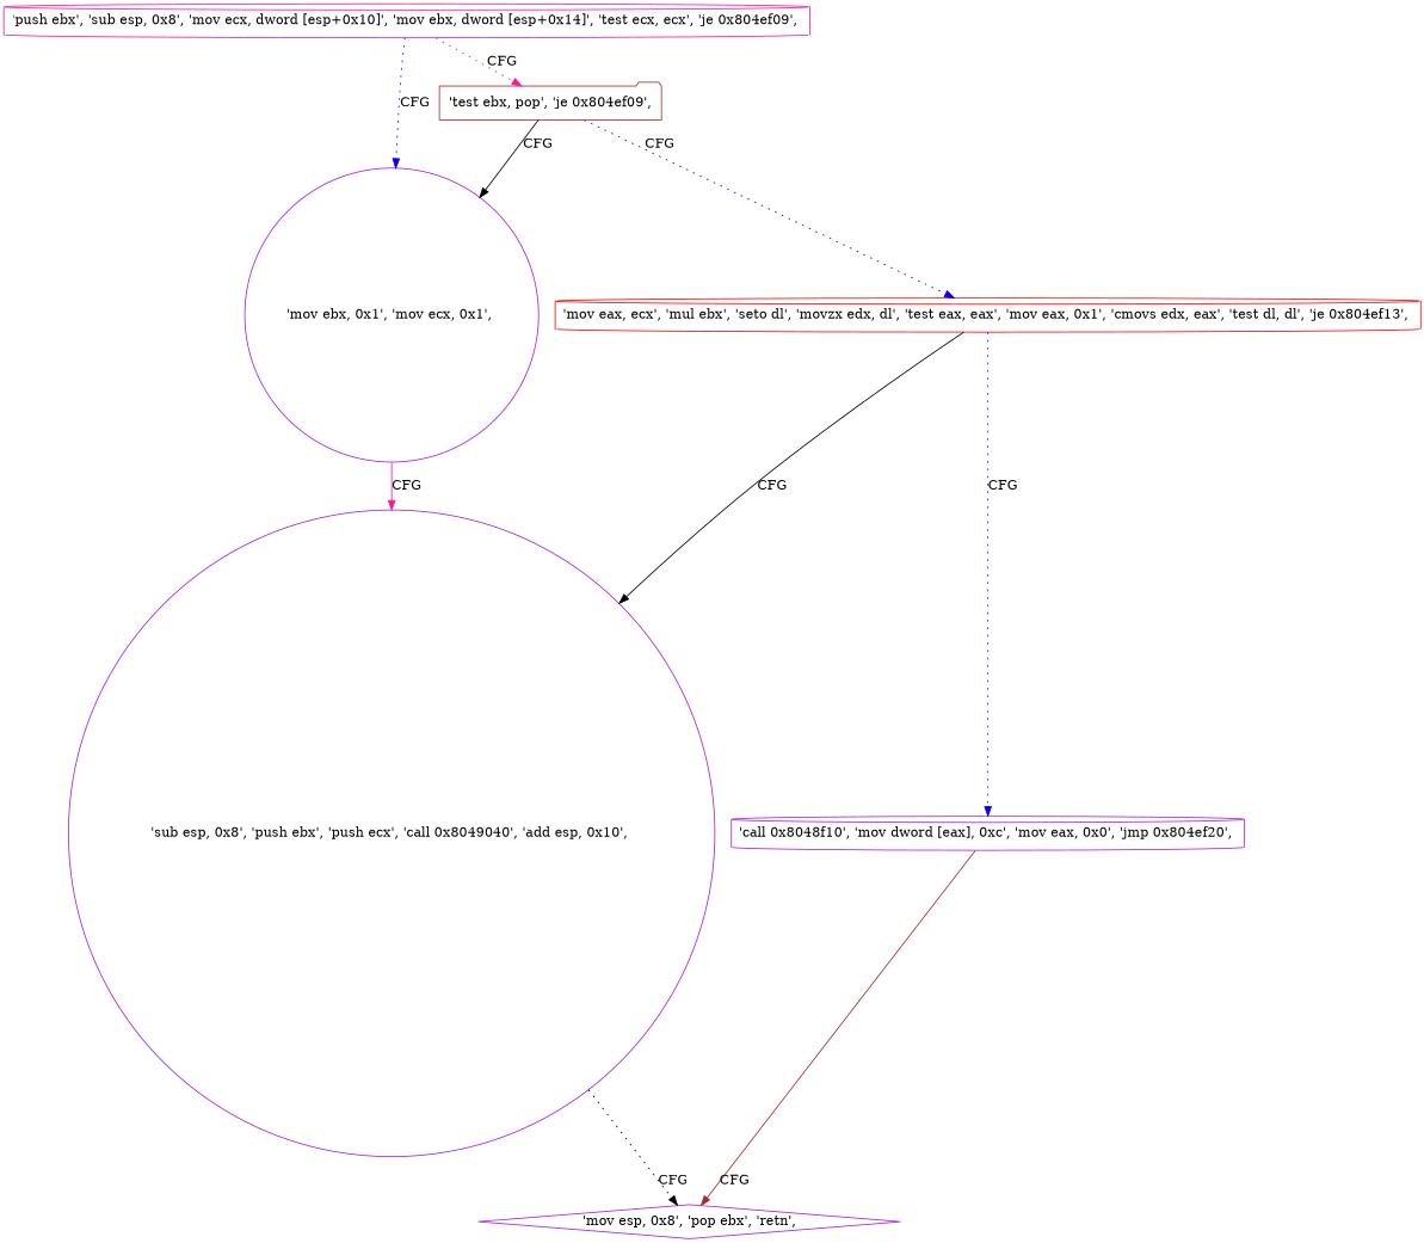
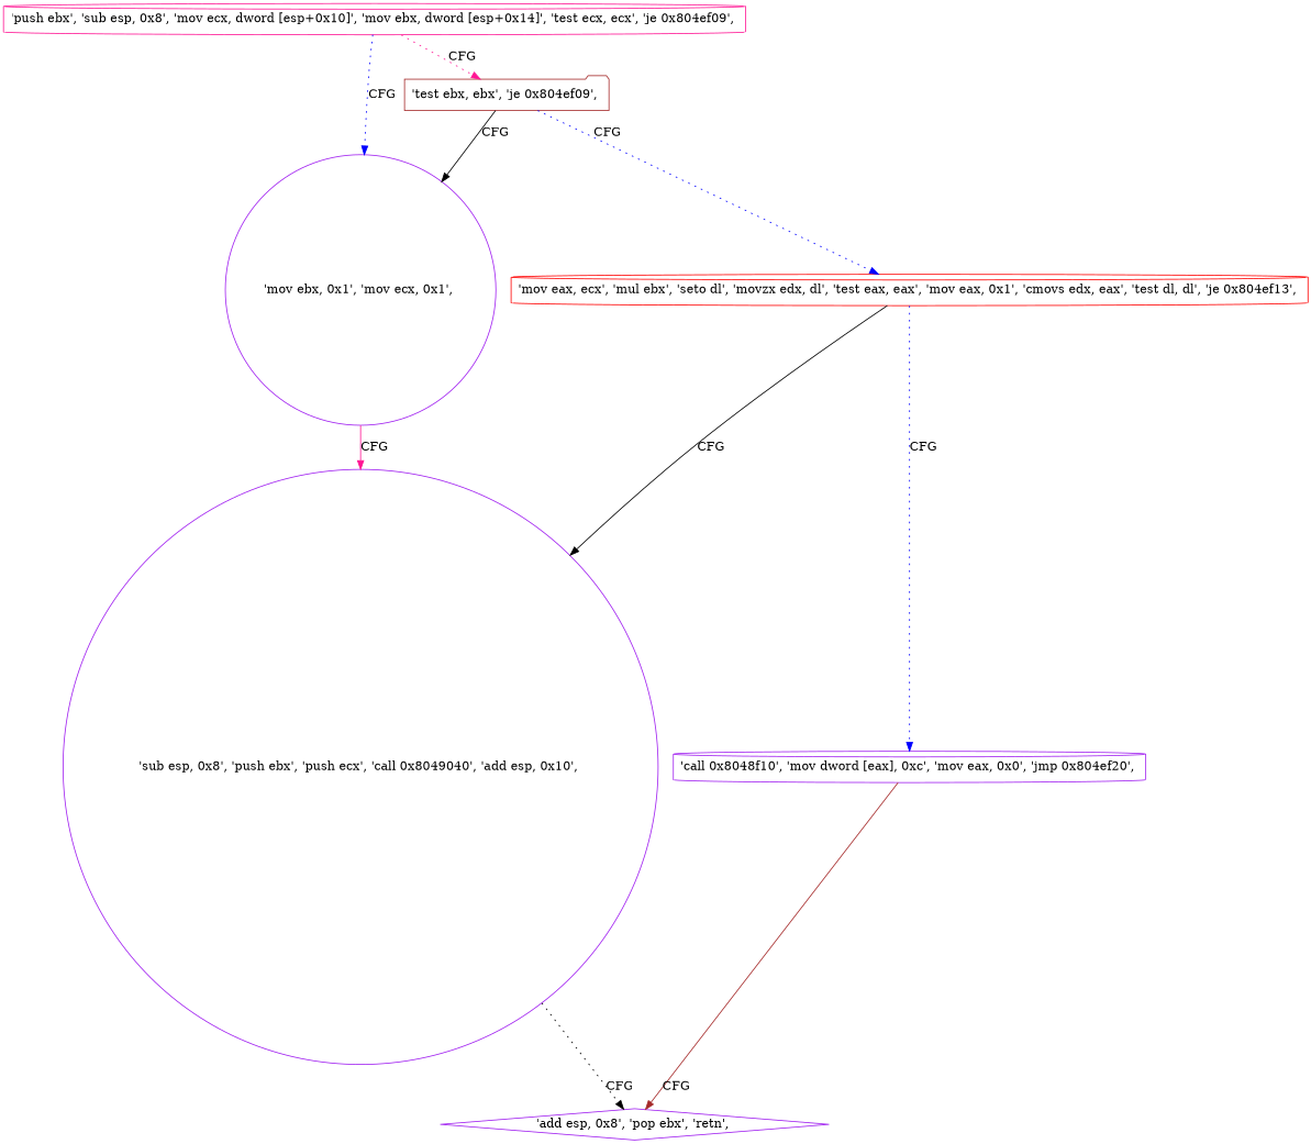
  digraph {
    node [color=purple shape=cylinder]
    edge [color=blue style=dotted]
    n1 [color=deeppink label="'push ebx', 'sub esp, 0x8', 'mov ecx, dword [esp+0x10]', 'mov ebx, dword [esp+0x14]', 'test ecx, ecx', 'je 0x804ef09', "]
    n2 [label="'mov ebx, 0x1', 'mov ecx, 0x1', " shape=circle]
-   n3 [color=brown label="'test ebx, pop', 'je 0x804ef09'," shape=folder]
+   n3 [color=brown label="'test ebx, ebx', 'je 0x804ef09', " shape=folder]
    n4 [label="'sub esp, 0x8', 'push ebx', 'push ecx', 'call 0x8049040', 'add esp, 0x10', " shape=circle]
    n5 [color=red label="'mov eax, ecx', 'mul ebx', 'seto dl', 'movzx edx, dl', 'test eax, eax', 'mov eax, 0x1', 'cmovs edx, eax', 'test dl, dl', 'je 0x804ef13', "]
-   n6 [label="'mov esp, 0x8', 'pop ebx', 'retn'," shape=diamond]
+   n6 [label="'add esp, 0x8', 'pop ebx', 'retn', " shape=diamond]
    n7 [label="'call 0x8048f10', 'mov dword [eax], 0xc', 'mov eax, 0x0', 'jmp 0x804ef20', "]
    n1 -> n2 [label=CFG]
    n1 -> n3 [color=deeppink label=CFG]
    n2 -> n4 [color=deeppink label=CFG style=solid]
    n3 -> n2 [color=black label=CFG style=solid]
    n3 -> n5 [label=CFG]
    n4 -> n6 [color=black label=CFG]
    n5 -> n4 [color=black label=CFG style=solid]
    n5 -> n7 [label=CFG]
    n7 -> n6 [color=brown label=CFG style=solid]
  }
